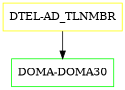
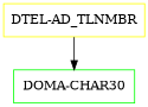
  digraph {
    node [shape=box]
    "DTEL-AD_TLNMBR" [color=yellow]
-   "DOMA-CHAR30" [color=green label="DOMA-DOMA30"]
+   "DOMA-CHAR30" [color=green]
    "DTEL-AD_TLNMBR" -> "DOMA-CHAR30"
  }
